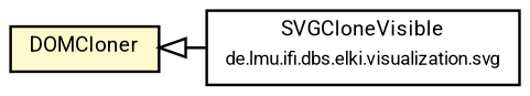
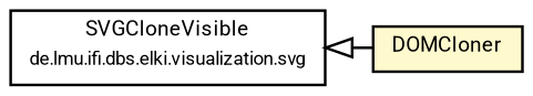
  digraph {
    nodesep=0.15
    rankdir=LR
    ranksep=0.25
    node [fontcolor=black fontname=Roboto fontsize=8 margin=0 shape=plaintext]
    n1 [height=0 label=<<table title="de.lmu.ifi.dbs.elki.visualization.svg.SVGCloneVisible" border="0" cellborder="1" cellspacing="0" cellpadding="2" href="../../visualization/svg/SVGCloneVisible.html" target="_parent"> 		<tr><td><table border="0" cellspacing="0" cellpadding="1"> 		<tr><td align="center" balign="center"> <font face="Roboto">SVGCloneVisible</font> </td></tr> 		<tr><td align="center" balign="center"> <font face="Roboto" point-size="7.0">de.lmu.ifi.dbs.elki.visualization.svg</font> </td></tr> 		</table></td></tr> 		</table>> width=0]
    n2 [height=0 label=<<table title="de.lmu.ifi.dbs.elki.utilities.xml.DOMCloner" border="0" cellborder="1" cellspacing="0" cellpadding="2" bgcolor="lemonChiffon" href="DOMCloner.html" target="_parent"> 		<tr><td><table border="0" cellspacing="0" cellpadding="1"> 		<tr><td align="center" balign="center"> <font face="Roboto">DOMCloner</font> </td></tr> 		</table></td></tr> 		</table>> width=0]
-   n2 -> n1 [arrowtail=empty color=black dir=back fontname=Roboto fontsize=7 labelfontname=Roboto labelfontsize=7 weight=10]
+   n1 -> n2 [arrowtail=empty color=black dir=back fontname=Roboto fontsize=7 labelfontname=Roboto labelfontsize=7 weight=10]
  }
